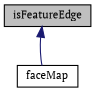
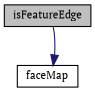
  digraph {
    rankdir=TB
    fontname="PT Serif"
    node [color=black fontname="PT Serif" fontsize=10 shape=record]
    n1 [fillcolor=grey75 fontcolor=black height=0.2 label=isFeatureEdge style=filled width=0.4]
    n2 [height=0.2 label=faceMap width=0.4]
-   n1 -> n2 [color=midnightblue dir=back fontname="PT Serif" fontsize=10 labelfontname=FreeSans labelfontsize=10 style=solid]
+   n2 -> n1 [color=midnightblue dir=back fontname="PT Serif" fontsize=10 labelfontname=FreeSans labelfontsize=10 style=solid]
  }
